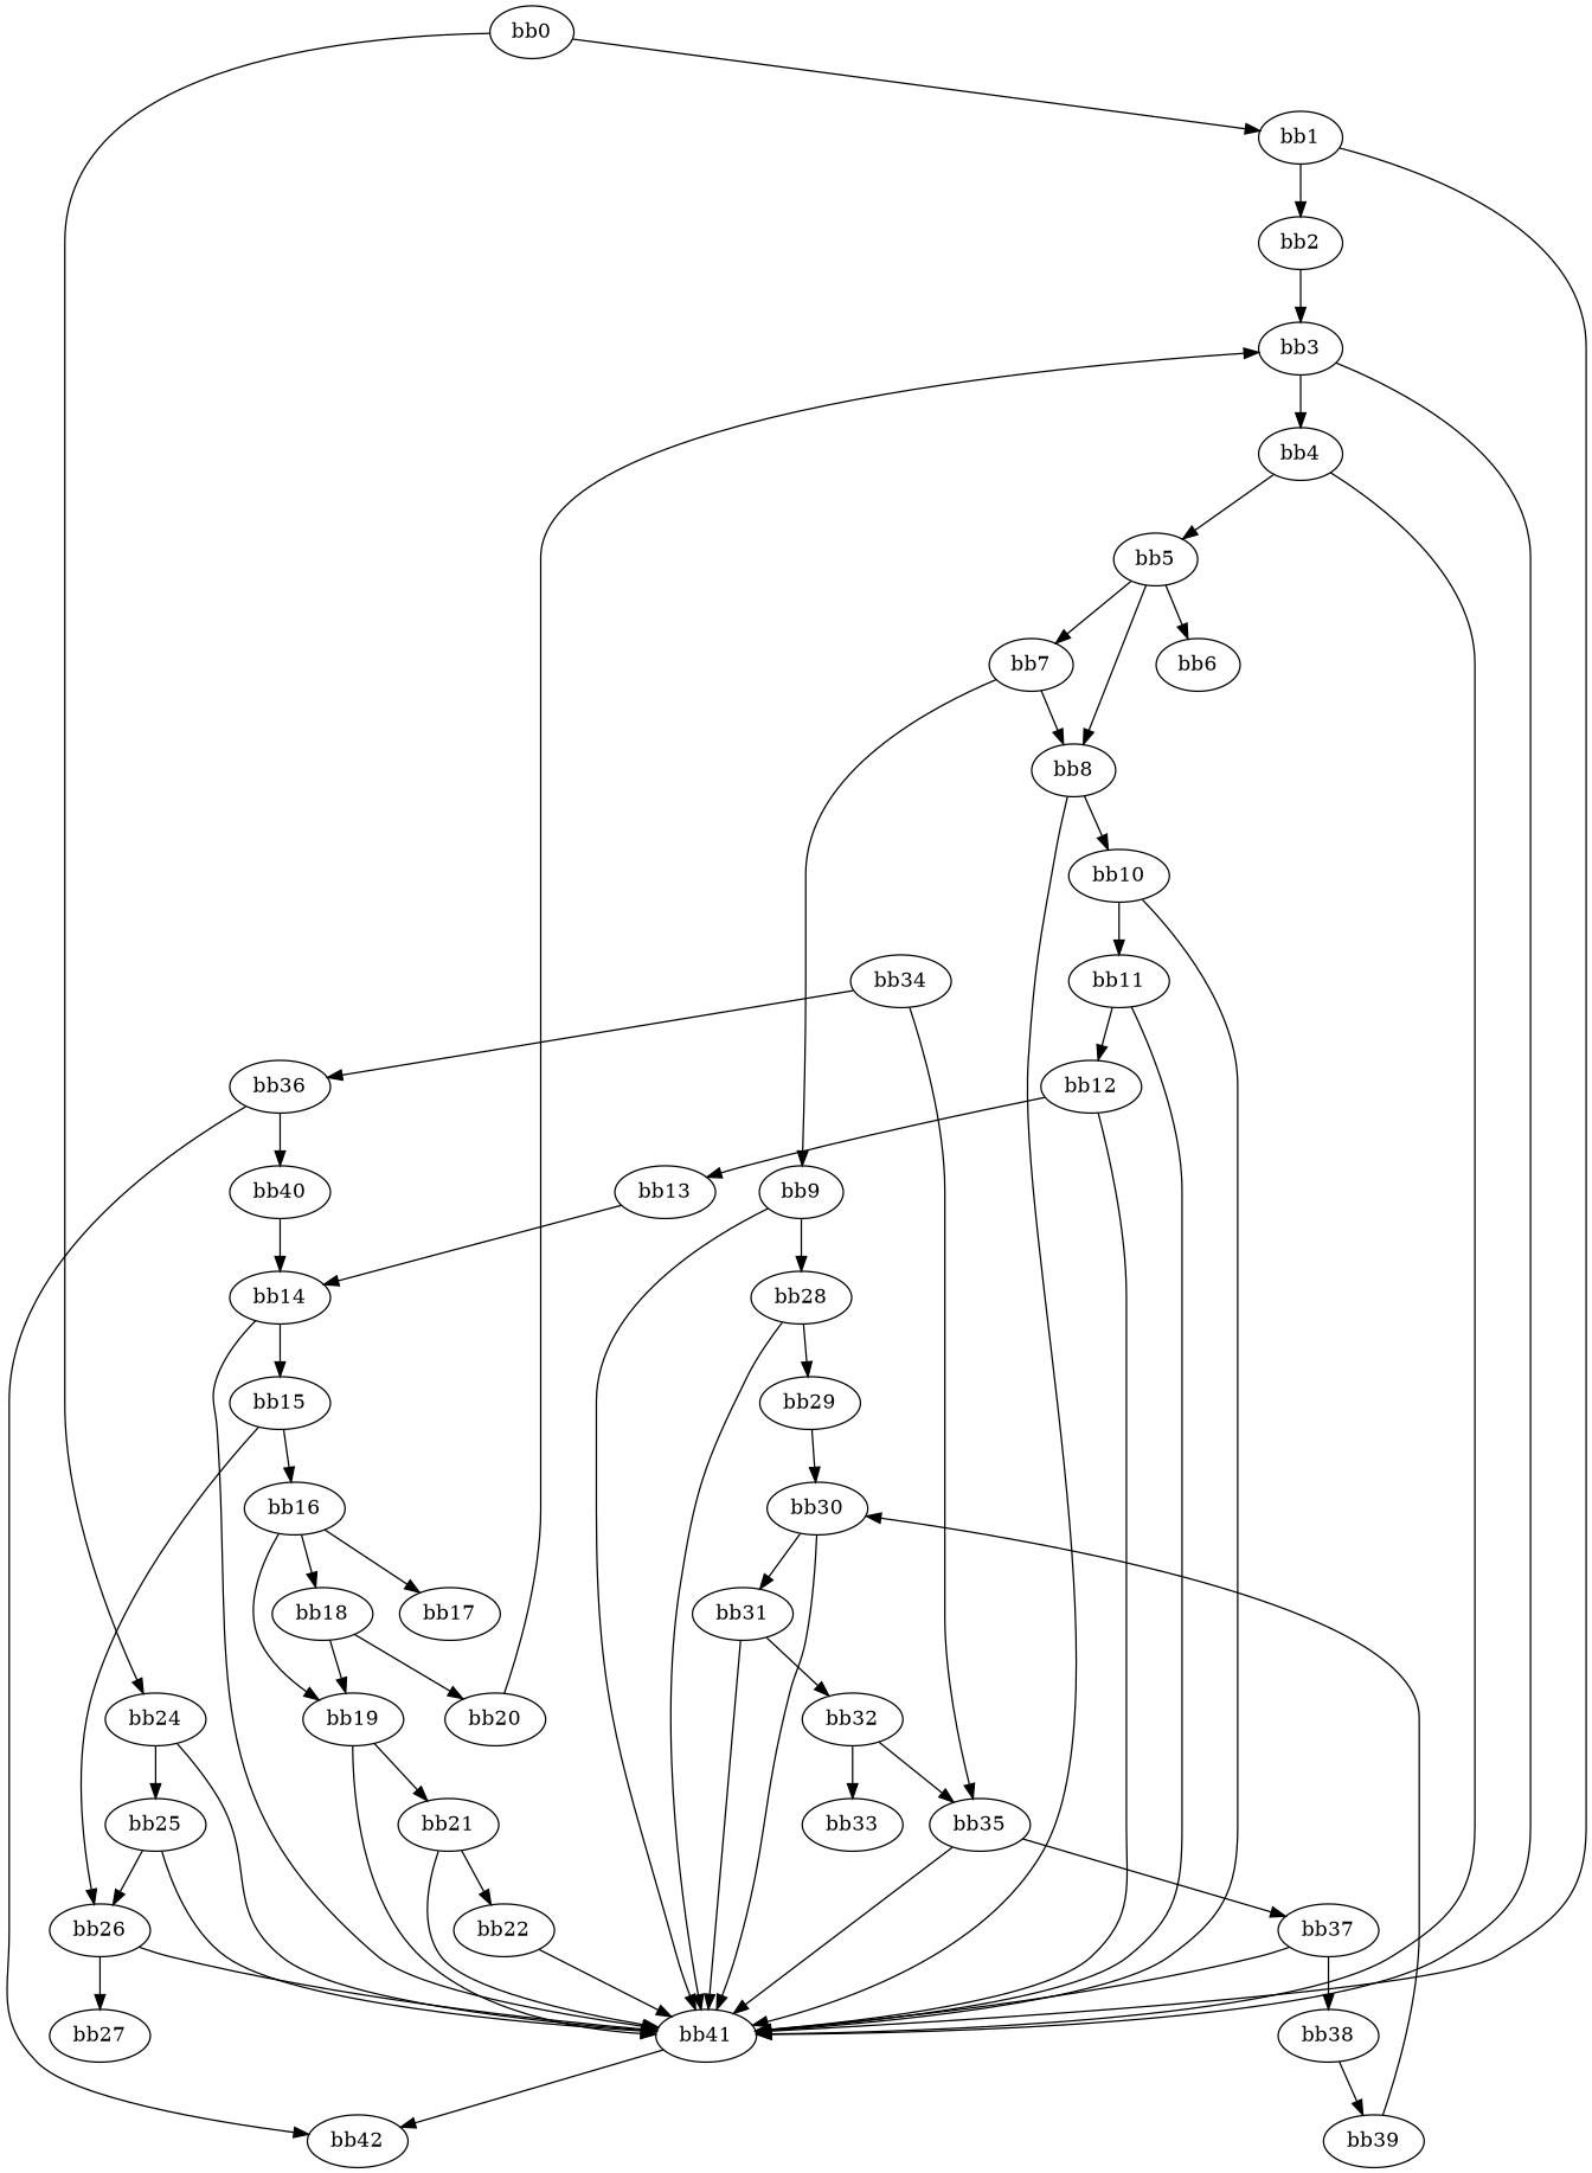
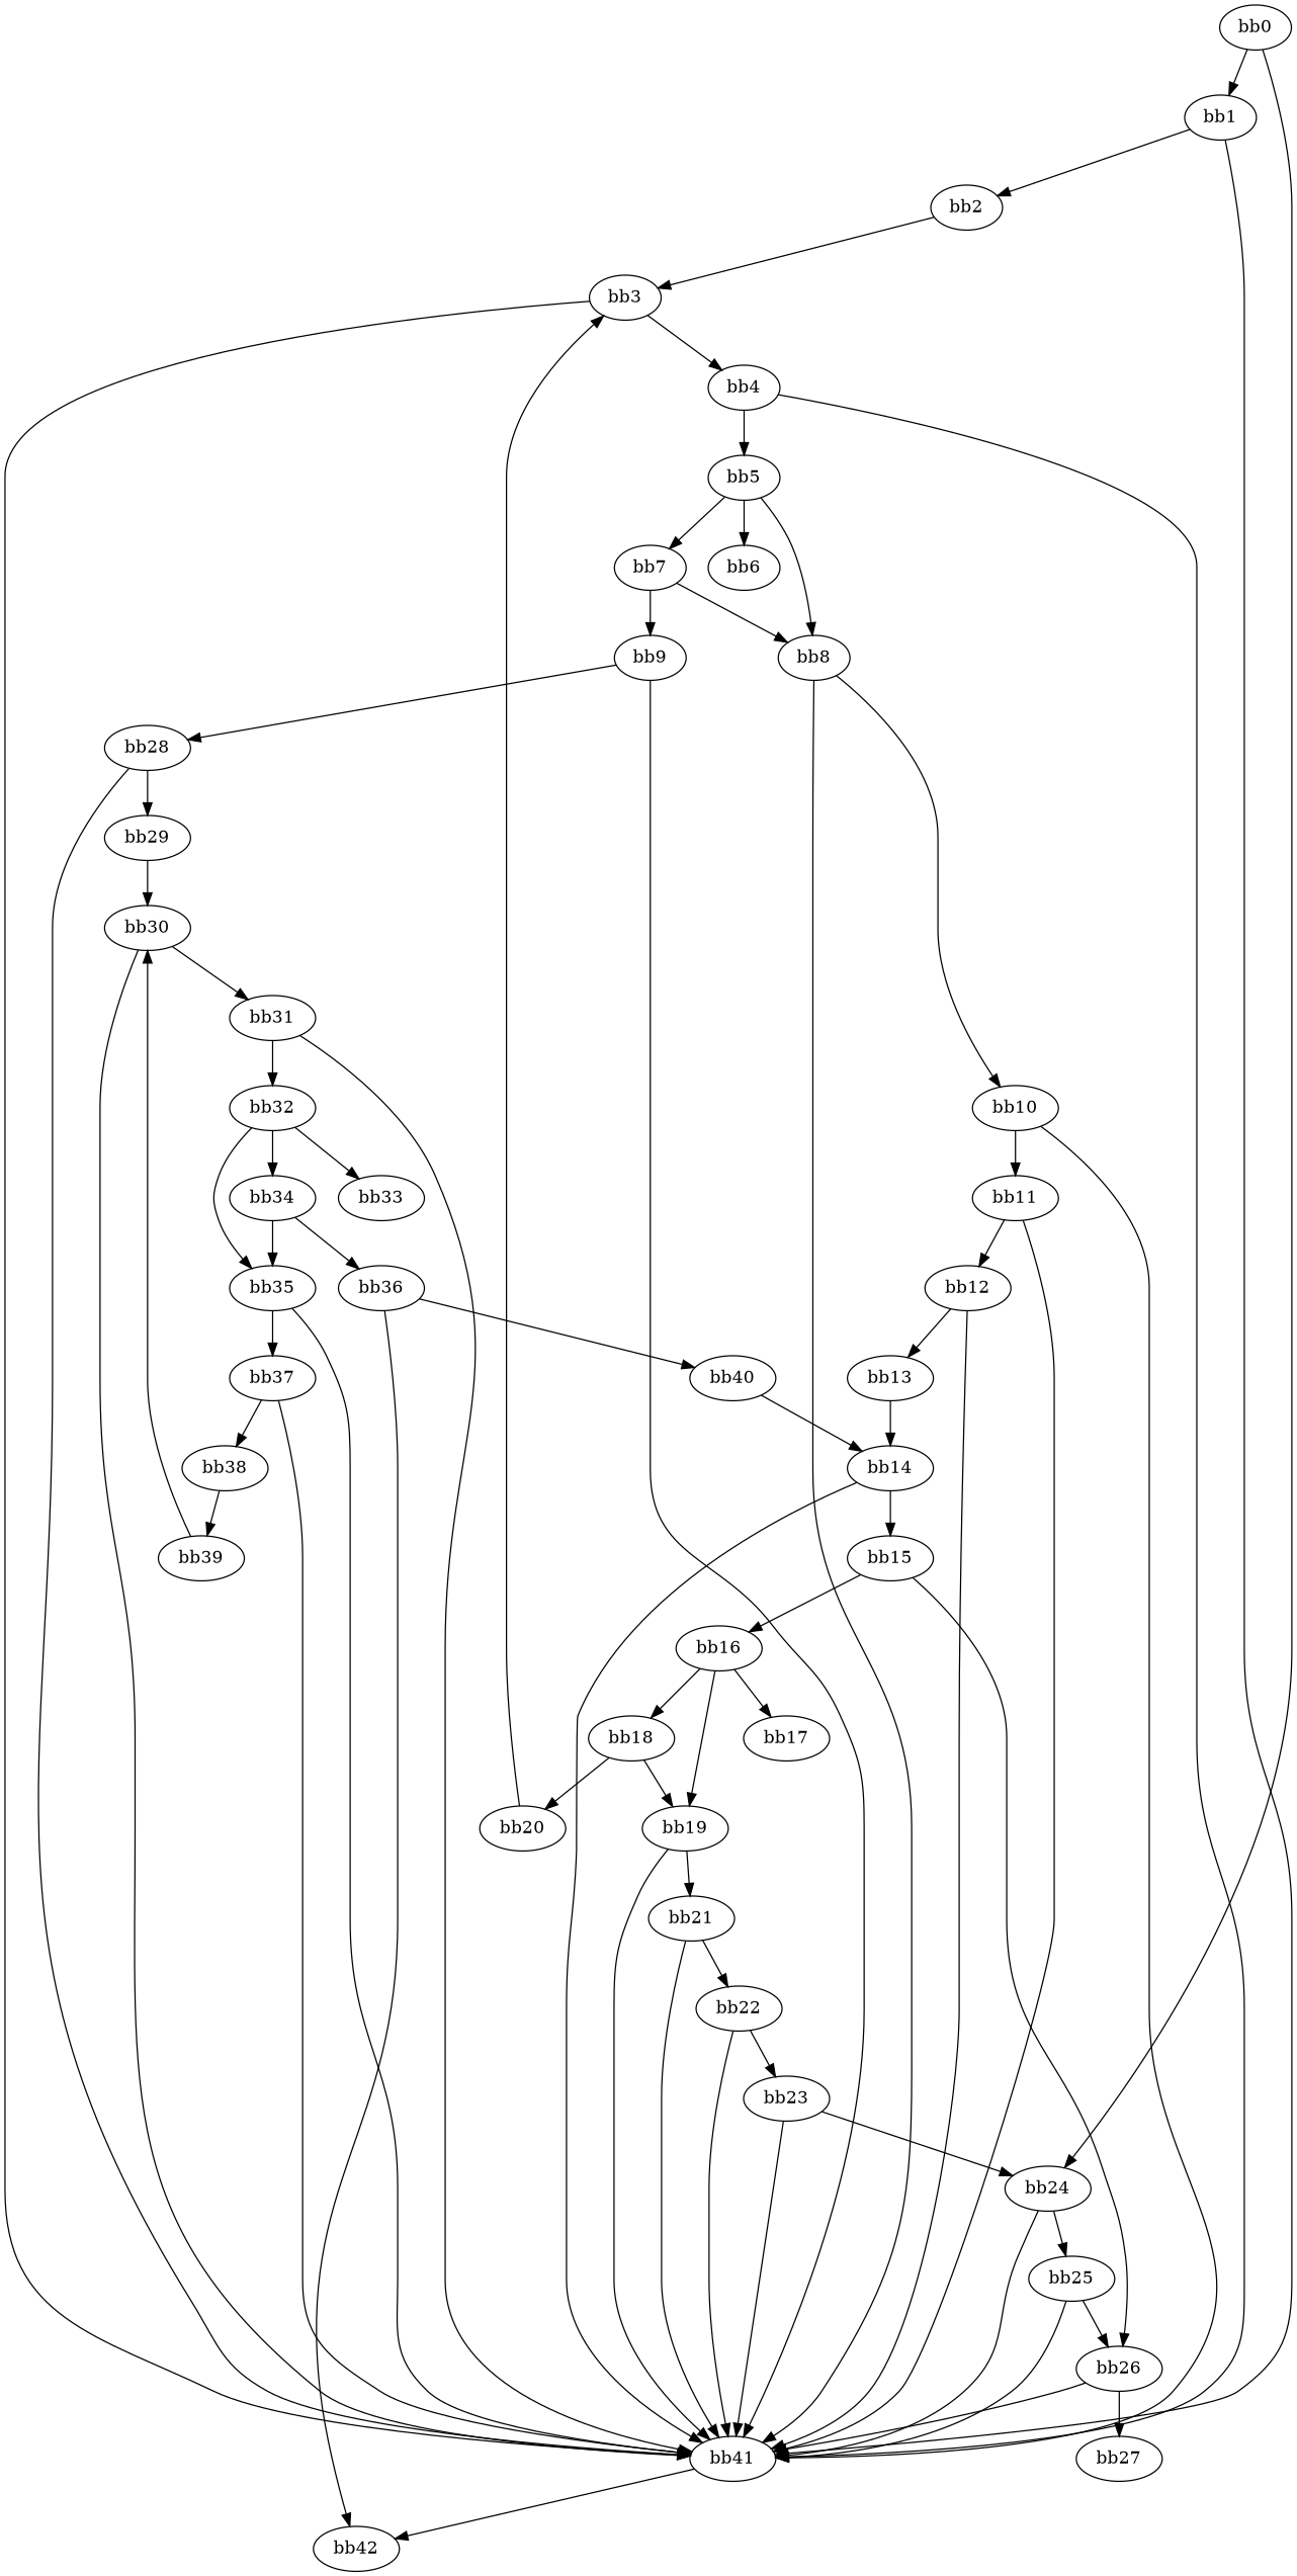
  digraph {
    n1 [label="bb0\l"]
    n2 [label="bb1\l"]
    n3 [label="bb24\l"]
    n4 [label="bb41\l"]
    n5 [label="bb2\l"]
    n6 [label="bb42\l"]
    n7 [label="bb3\l"]
    n8 [label="bb4\l"]
    n9 [label="bb5\l"]
    n10 [label="bb6\l"]
    n11 [label="bb7\l"]
    n12 [label="bb8\l"]
    n13 [label="bb9\l"]
    n14 [label="bb10\l"]
    n15 [label="bb28\l"]
    n16 [label="bb11\l"]
    n17 [label="bb29\l"]
    n18 [label="bb12\l"]
    n19 [label="bb13\l"]
    n20 [label="bb14\l"]
    n21 [label="bb15\l"]
    n22 [label="bb16\l"]
    n23 [label="bb26\l"]
    n24 [label="bb17\l"]
    n25 [label="bb18\l"]
    n26 [label="bb19\l"]
    n27 [label="bb20\l"]
    n28 [label="bb21\l"]
    n29 [label="bb22\l"]
+   n30 [label="bb23\l"]
    n31 [label="bb25\l"]
    n32 [label="bb27\l"]
    n33 [label="bb30\l"]
    n34 [label="bb31\l"]
    n35 [label="bb32\l"]
    n36 [label="bb33\l"]
    n37 [label="bb34\l"]
    n38 [label="bb35\l"]
    n39 [label="bb36\l"]
    n40 [label="bb37\l"]
    n41 [label="bb40\l"]
    n42 [label="bb38\l"]
    n43 [label="bb39\l"]
    n1 -> n2
    n1 -> n3
    n2 -> n4
    n2 -> n5
    n3 -> n4
    n3 -> n31
    n4 -> n6
    n5 -> n7
    n7 -> n4
    n7 -> n8
    n8 -> n4
    n8 -> n9
    n9 -> n10
    n9 -> n11
    n9 -> n12
    n11 -> n12
    n11 -> n13
    n12 -> n4
    n12 -> n14
    n13 -> n4
    n13 -> n15
    n14 -> n4
    n14 -> n16
    n15 -> n4
    n15 -> n17
    n16 -> n4
    n16 -> n18
    n17 -> n33
    n18 -> n4
    n18 -> n19
    n19 -> n20
    n20 -> n4
    n20 -> n21
    n21 -> n22
    n21 -> n23
    n22 -> n24
    n22 -> n25
    n22 -> n26
    n23 -> n4
    n23 -> n32
    n25 -> n26
    n25 -> n27
    n26 -> n4
    n26 -> n28
    n27 -> n7
    n28 -> n4
    n28 -> n29
    n29 -> n4
+   n29 -> n30
+   n30 -> n3
+   n30 -> n4
    n31 -> n4
    n31 -> n23
    n33 -> n4
    n33 -> n34
    n34 -> n4
    n34 -> n35
    n35 -> n36
+   n35 -> n37
    n35 -> n38
    n37 -> n38
    n37 -> n39
    n38 -> n4
    n38 -> n40
    n39 -> n6
    n39 -> n41
    n40 -> n4
    n40 -> n42
    n41 -> n20
    n42 -> n43
    n43 -> n33
  }
